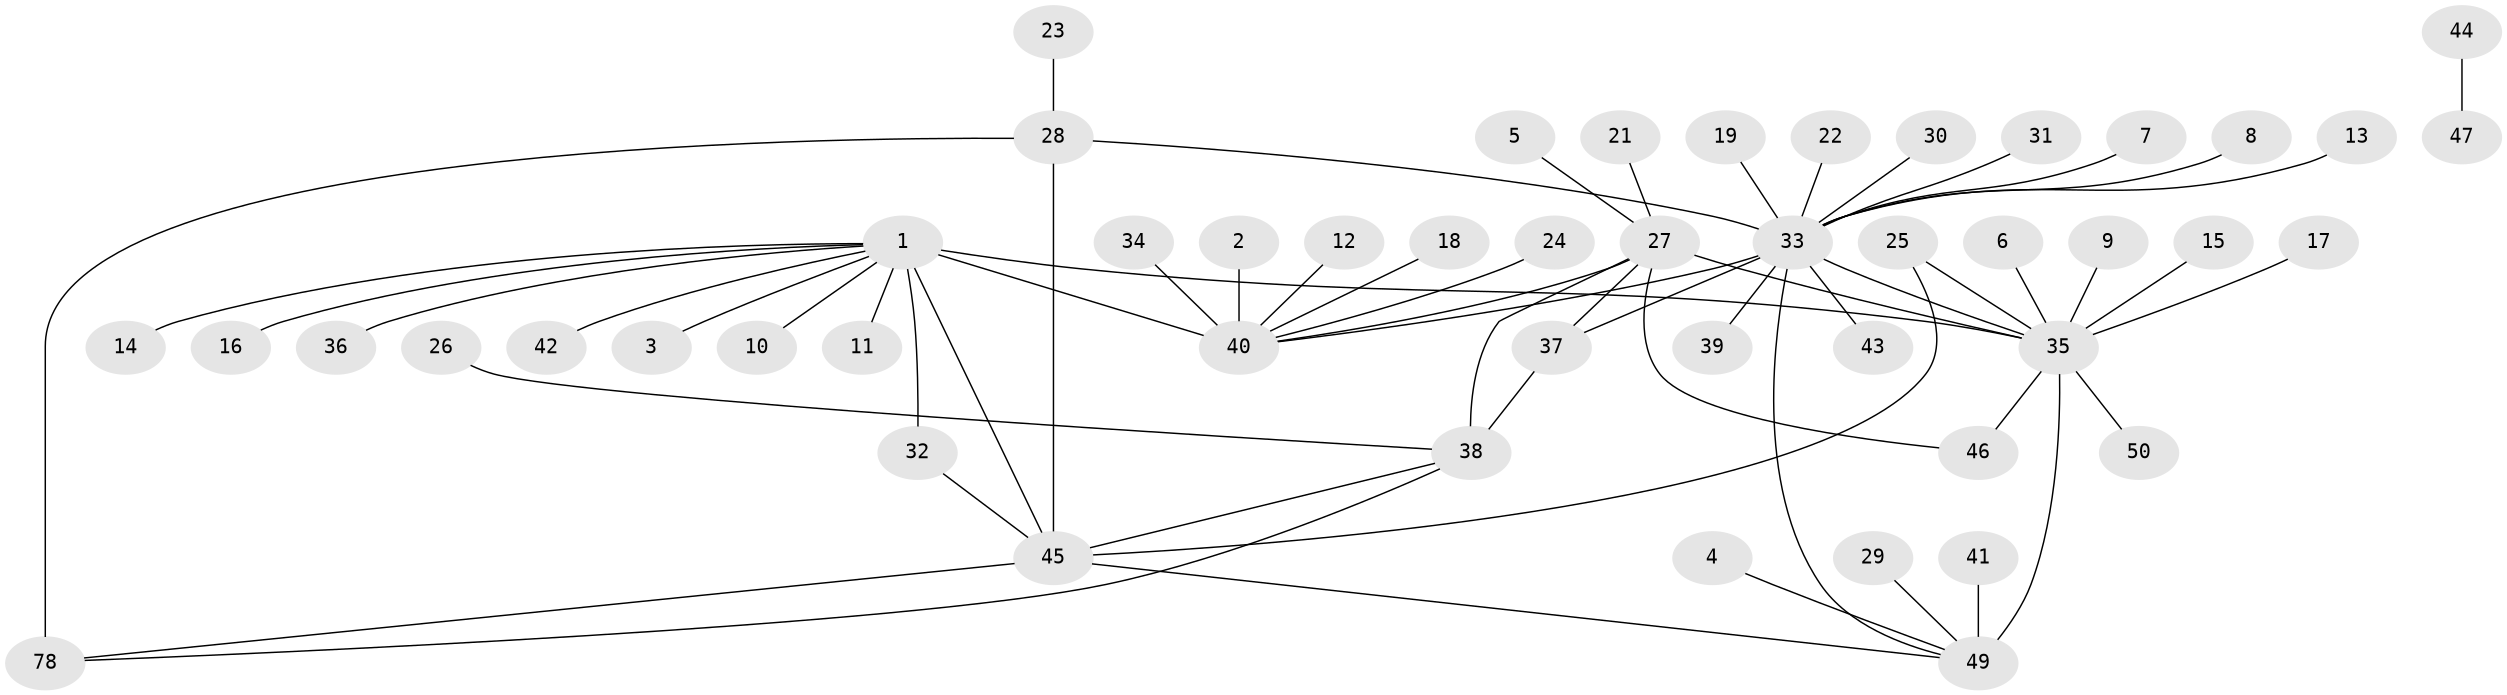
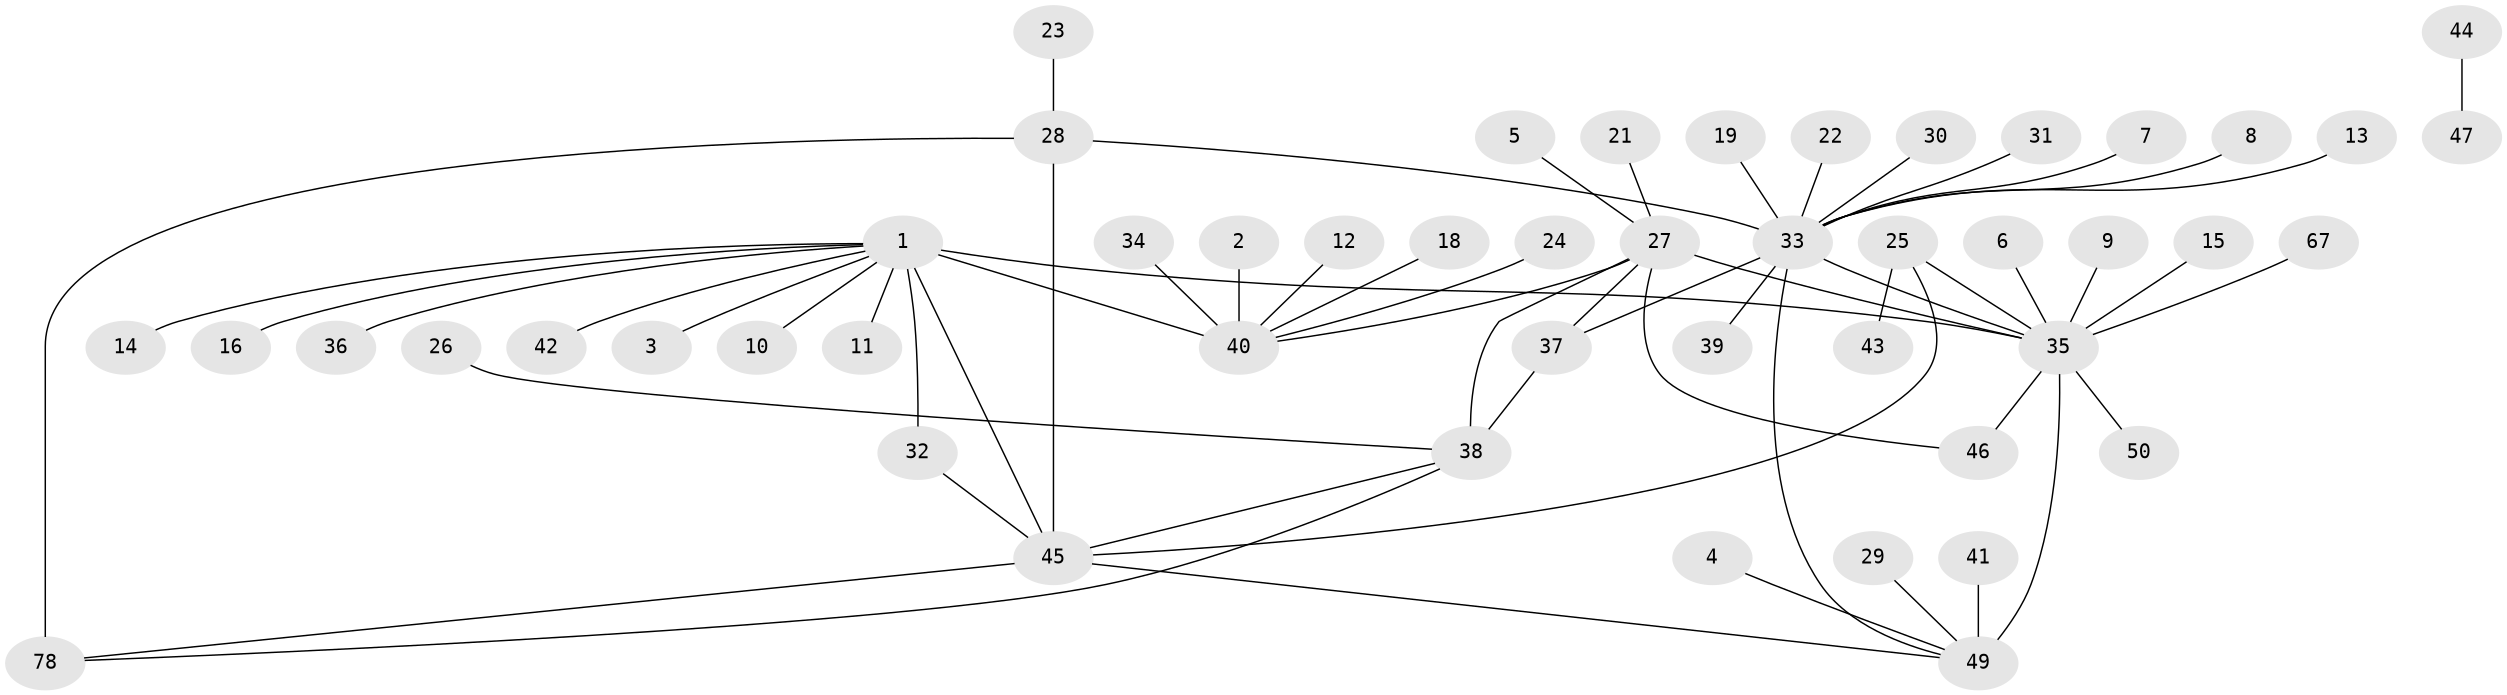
  graph {
    fontname="DejaVu Sans Mono"
    node [color=gray90 fontname="DejaVu Sans Mono" style=filled]
    edge [fontname="DejaVu Sans Mono" weight=1.0]
    1
    3
    10
    11
    14
    16
    32
    35
    36
    40
    42
    45
    49
    46
    50
    n16 [label=78]
    2
    4
    5
    27
    38
    37
    6
    7
    33
    39
    43
    8
    9
    12
    13
    15
-   17
+   17 [label=67]
    18
    19
    21
    22
    23
    28
    24
    25
    26
    44
    47
    29
    30
    31
    34
    41
    1 -- 3
    1 -- 10
    1 -- 11
    1 -- 14
    1 -- 16
    1 -- 32
    1 -- 35
    1 -- 36
    1 -- 40 [weight=4.0]
    1 -- 42
    1 -- 45
    32 -- 45
    35 -- 49 [weight=4.0]
    35 -- 46
    35 -- 50
    45 -- 49
    45 -- n16
    2 -- 40
    4 -- 49
    5 -- 27
    27 -- 35
    27 -- 40
    27 -- 46
    27 -- 38 [weight=3.0]
    27 -- 37 [weight=3.0]
    38 -- 45
    38 -- n16
    37 -- 38
    6 -- 35
    7 -- 33
    33 -- 35 [weight=2.0]
-   33 -- 40
    33 -- 49
    33 -- 37
    33 -- 39
-   33 -- 43
+   25 -- 43
    8 -- 33
    9 -- 35
    12 -- 40
    13 -- 33
    15 -- 35
    17 -- 35
    18 -- 40
    19 -- 33 [weight=4.0]
    21 -- 27
    22 -- 33
    23 -- 28
    28 -- 45 [weight=4.0]
    28 -- n16 [weight=3.0]
    28 -- 33
    24 -- 40
    25 -- 35
    25 -- 45
    26 -- 38
    44 -- 47
    29 -- 49
    30 -- 33
    31 -- 33
    34 -- 40
    41 -- 49
  }
